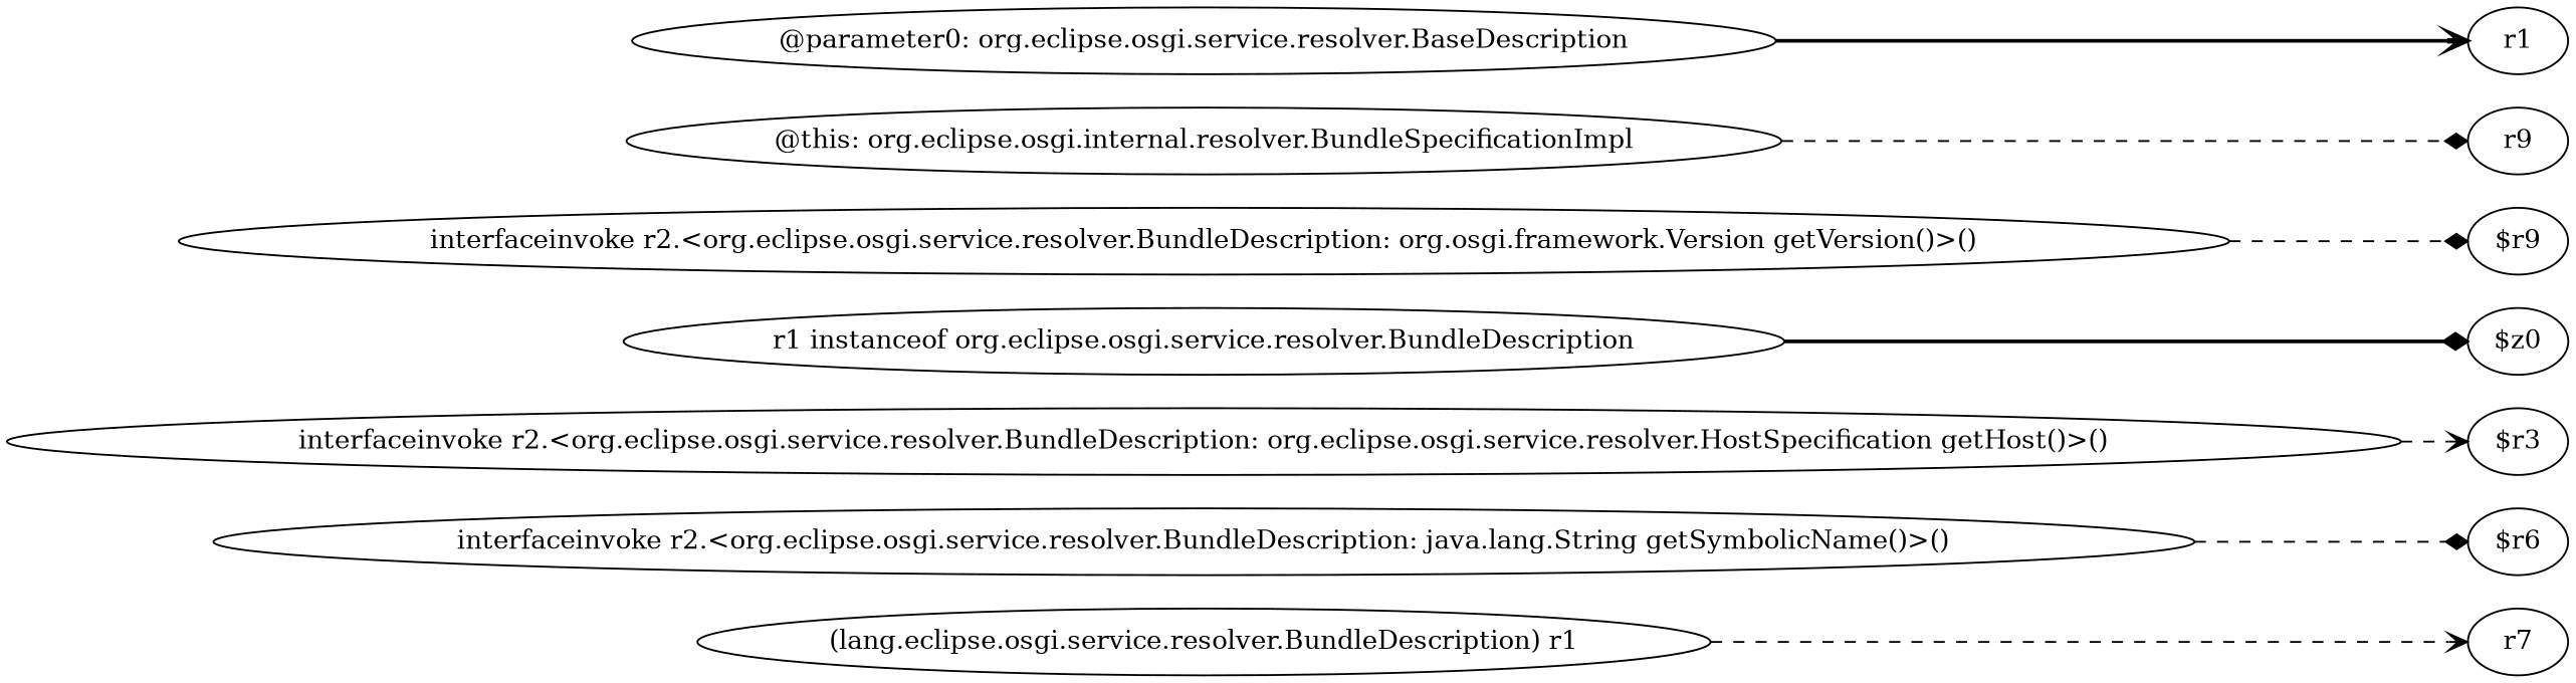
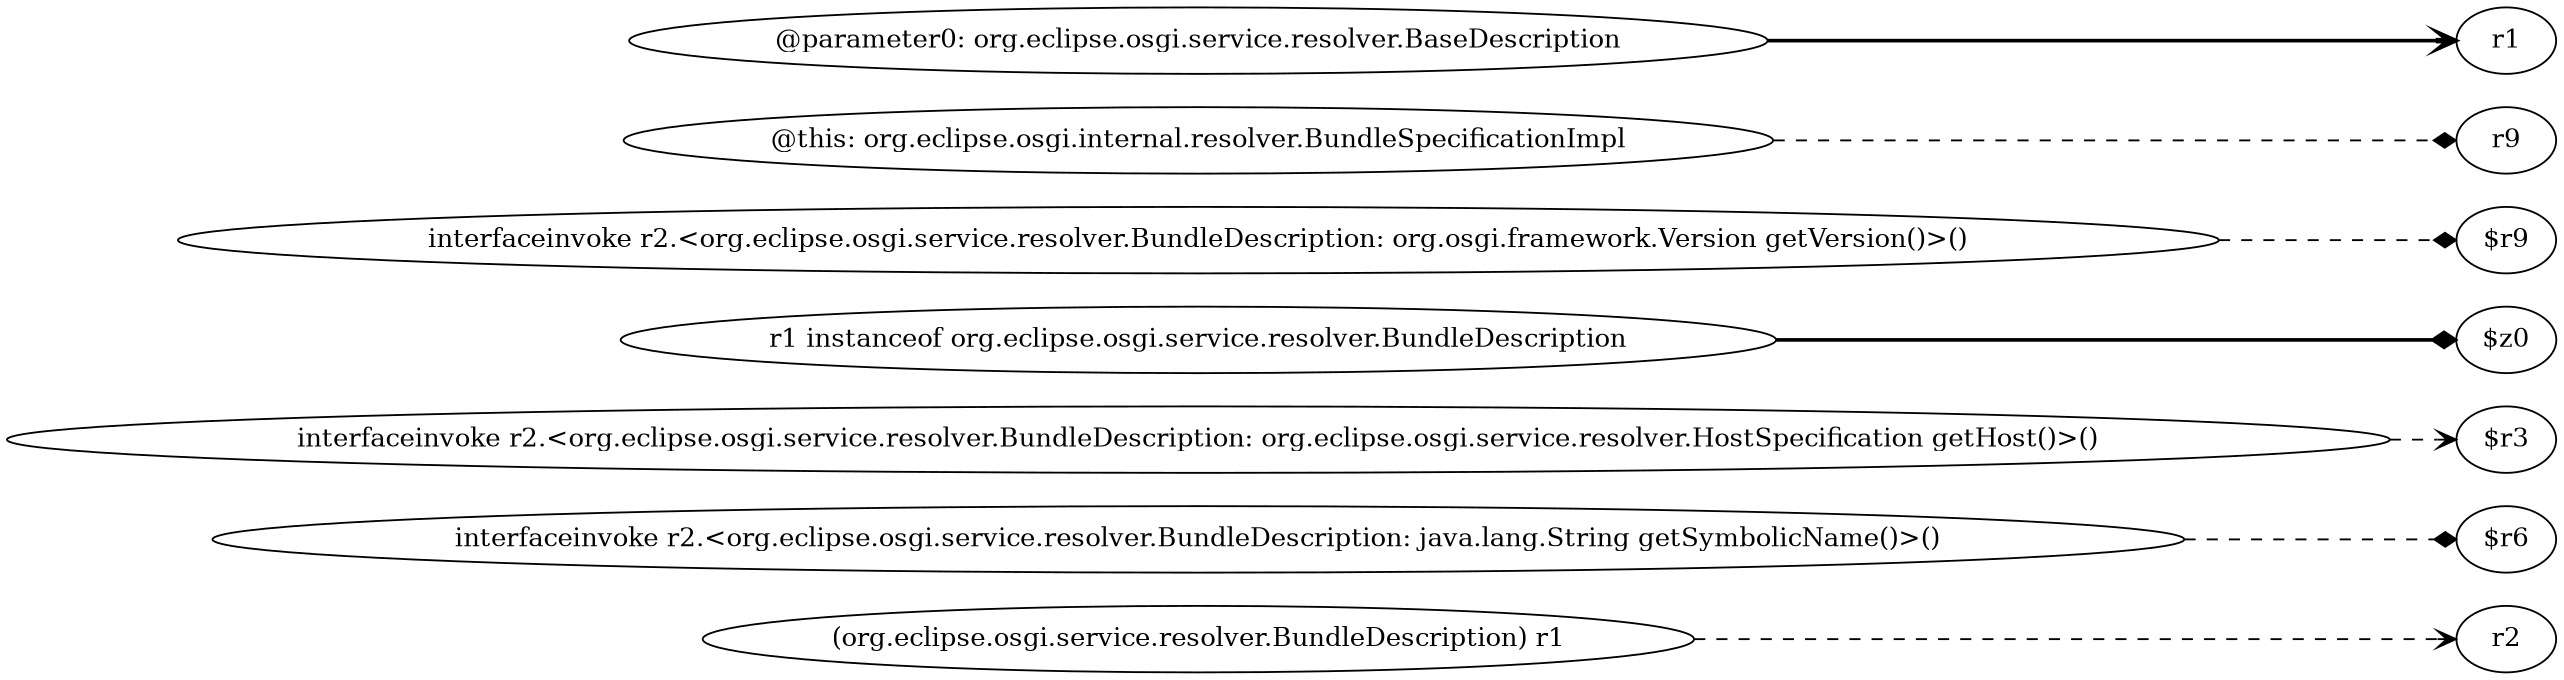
  digraph {
    rankdir=LR
    edge [arrowhead=diamond style=dashed]
-   n1 [label="(lang.eclipse.osgi.service.resolver.BundleDescription) r1"]
-   n2 [label=r7]
+   n1 [label="(org.eclipse.osgi.service.resolver.BundleDescription) r1"]
+   n2 [label=r2]
    n3 [label="interfaceinvoke r2.<org.eclipse.osgi.service.resolver.BundleDescription: java.lang.String getSymbolicName()>()"]
    n4 [label="$r6"]
    n5 [label="interfaceinvoke r2.<org.eclipse.osgi.service.resolver.BundleDescription: org.eclipse.osgi.service.resolver.HostSpecification getHost()>()"]
    n6 [label="$r3"]
    n7 [label="r1 instanceof org.eclipse.osgi.service.resolver.BundleDescription"]
    n8 [label="$z0"]
    n9 [label="interfaceinvoke r2.<org.eclipse.osgi.service.resolver.BundleDescription: org.osgi.framework.Version getVersion()>()"]
    n10 [label="$r9"]
    n11 [label="@this: org.eclipse.osgi.internal.resolver.BundleSpecificationImpl"]
    n12 [label=r9]
    n13 [label="@parameter0: org.eclipse.osgi.service.resolver.BaseDescription"]
    n14 [label=r1]
    n1 -> n2 [arrowhead=vee]
    n3 -> n4
    n5 -> n6 [arrowhead=vee]
    n7 -> n8 [style=bold]
    n9 -> n10
    n11 -> n12
    n13 -> n14 [arrowhead=vee style=bold]
  }
